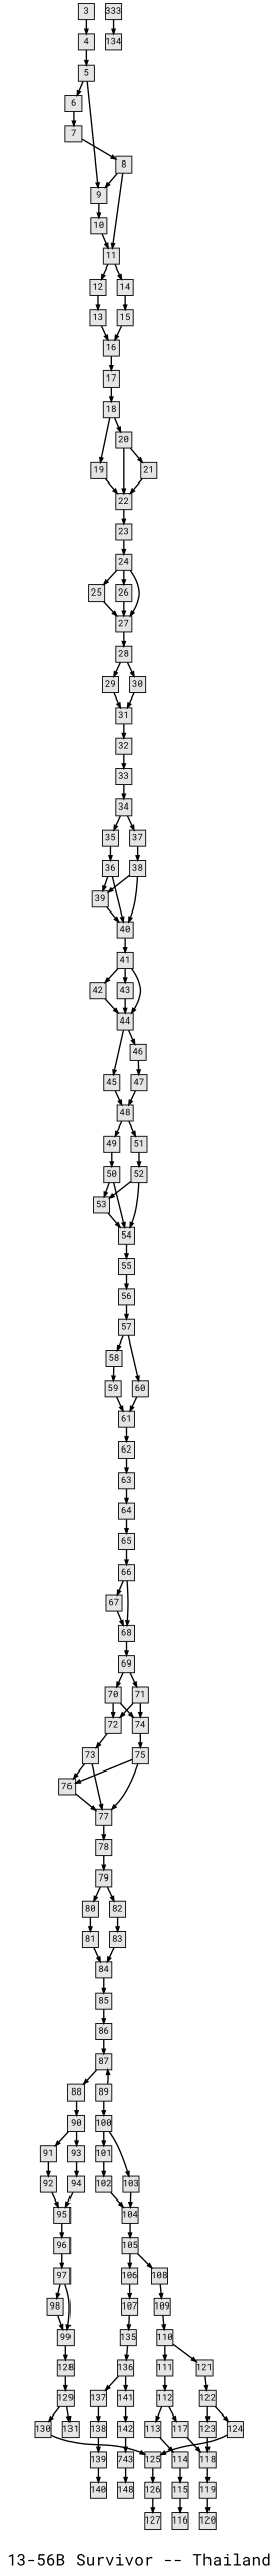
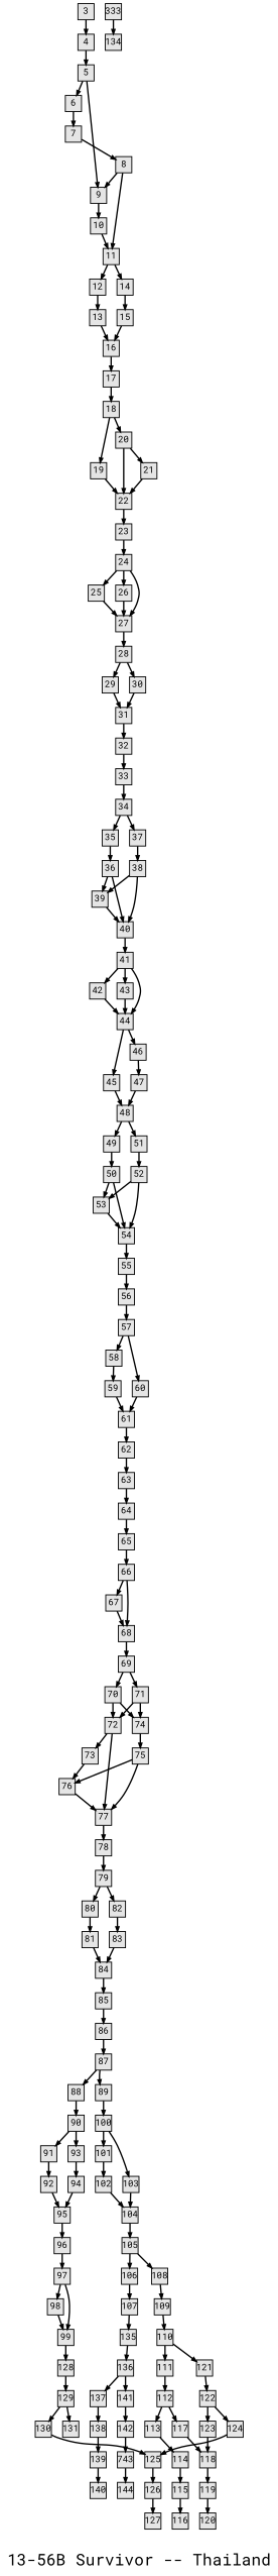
  digraph {
    fontname="Roboto Mono"
    fontsize=36
    label="13-56B Survivor -- Thailand"
    nodesep=0.35
    ordering=out
    rankdir=TB
    ranksep=0.45
    node [fillcolor=grey90 fixedsize=true fontname="Roboto Mono" fontsize=20 labelfloat=true margin="0,0" penwidth=2 regular=true shape=rect style=filled]
    edge [fontname="Roboto Mono" fontsize=12 labelfloat=true penwidth=3]
    3
    4
    5
    6
    9
    7
    10
    8
    11
    12
    14
    13
    15
    16
    17
    18
    19
    20
    22
    21
    23
    24
    25
    26
    27
    28
    29
    30
    31
    32
    33
    34
    35
    37
    36
    38
    39
    40
    41
    42
    43
    44
    45
    46
    48
    47
    49
    51
    50
    52
    53
    54
    55
    56
    57
    58
    60
    59
    61
    62
    63
    64
    65
    66
    67
    68
    69
    70
    71
    72
    74
    73
    75
    76
    77
    78
    79
    80
    82
    81
    83
    84
    85
    86
    87
    88
    89
    90
    100
    91
    93
    101
    103
    92
    94
    102
    104
    95
    96
    97
    98
    99
    128
    110
    111
    121
    129
    112
    122
    130
    131
    105
    106
    108
    107
    109
    135
    136
    137
    141
    113
    117
    123
    124
    114
    118
    115
    119
    116
    120
    125
    126
    127
    n134 [label=333]
    134
    138
    142
    139
    n139 [label=743]
    140
-   144 [label=148]
+   144
    3 -> 4
    4 -> 5
    5 -> 6
    5 -> 9
    6 -> 7
    9 -> 10
    7 -> 8
    10 -> 11
    8 -> 9
    8 -> 11
    11 -> 12
    11 -> 14
    12 -> 13
    14 -> 15
    13 -> 16
    15 -> 16
    16 -> 17
    17 -> 18
    18 -> 19
    18 -> 20
    19 -> 22
    20 -> 22
    20 -> 21
    22 -> 23
    21 -> 22
    23 -> 24
    24 -> 25
    24 -> 26
    24 -> 27
    25 -> 27
    26 -> 27
    27 -> 28
    28 -> 29
    28 -> 30
    29 -> 31
    30 -> 31
    31 -> 32
    32 -> 33
    33 -> 34
    34 -> 35
    34 -> 37
    35 -> 36
    37 -> 38
    36 -> 39
    36 -> 40
    38 -> 39
    38 -> 40
    39 -> 40
    40 -> 41
    41 -> 42
    41 -> 43
    41 -> 44
    42 -> 44
    43 -> 44
    44 -> 45
    44 -> 46
    45 -> 48
    46 -> 47
    48 -> 49
    48 -> 51
    47 -> 48
    49 -> 50
    51 -> 52
    50 -> 53
    50 -> 54
    52 -> 53
    52 -> 54
    53 -> 54
    54 -> 55
    55 -> 56
    56 -> 57
    57 -> 58
    57 -> 60
    58 -> 59
    60 -> 61
    59 -> 61
    61 -> 62
    62 -> 63
    63 -> 64
    64 -> 65
    65 -> 66
    66 -> 67
    66 -> 68
    67 -> 68
    68 -> 69
    69 -> 70
    69 -> 71
    70 -> 72
    70 -> 74
    71 -> 72
    71 -> 74
    72 -> 73
    74 -> 75
    73 -> 76
-   73 -> 77
+   72 -> 77
    75 -> 76
    75 -> 77
    76 -> 77
    77 -> 78
    78 -> 79
    79 -> 80
    79 -> 82
    80 -> 81
    82 -> 83
    81 -> 84
    83 -> 84
    84 -> 85
    85 -> 86
    86 -> 87
    87 -> 88
-   89 -> 87
+   87 -> 89
    88 -> 90
    89 -> 100
    90 -> 91
    90 -> 93
    100 -> 101
    100 -> 103
    91 -> 92
    93 -> 94
    101 -> 102
    103 -> 104
    92 -> 95
    94 -> 95
    102 -> 104
    104 -> 105
    95 -> 96
    96 -> 97
    97 -> 98
    97 -> 99
    98 -> 99
    99 -> 128
    128 -> 129
    110 -> 111
    110 -> 121
    111 -> 112
    121 -> 122
    129 -> 130
    129 -> 131
    112 -> 113
    112 -> 117
    122 -> 123
    122 -> 124
    130 -> 125
    105 -> 106
    105 -> 108
    106 -> 107
    108 -> 109
    107 -> 135
    109 -> 110
    135 -> 136
    136 -> 137
    136 -> 141
    137 -> 138
    141 -> 142
    113 -> 114
    117 -> 118
    123 -> 118
    124 -> 125
    114 -> 115
    118 -> 119
    115 -> 116
    119 -> 120
    125 -> 126
    126 -> 127
    n134 -> 134
    138 -> 139
    142 -> n139
    139 -> 140
    n139 -> 144
  }
